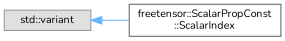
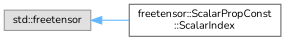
  digraph {
    rankdir=LR
    fontname=Nunito
    node [fontname=Nunito fontsize=10 shape=box style=filled]
-   n1 [color=grey60 fillcolor="#E0E0E0" height=0.2 label="std::variant" width=0.4]
+   n1 [color=grey60 fillcolor="#E0E0E0" height=0.2 label="std::freetensor" width=0.4]
    n2 [color=grey40 fillcolor=white height=0.2 label="freetensor::ScalarPropConst\l::ScalarIndex" width=0.4]
    n1 -> n2 [color=steelblue1 dir=back fontname=Nunito fontsize=10 labelfontname=Helvetica labelfontsize=10 style=solid]
  }
